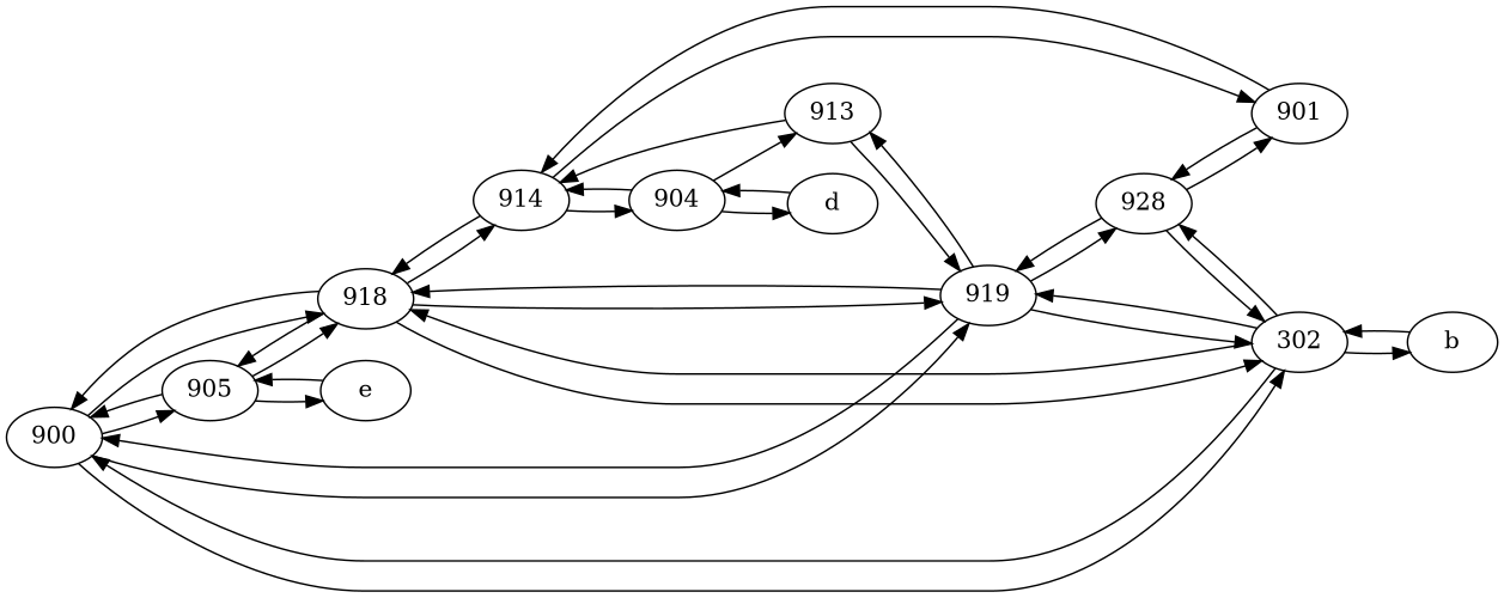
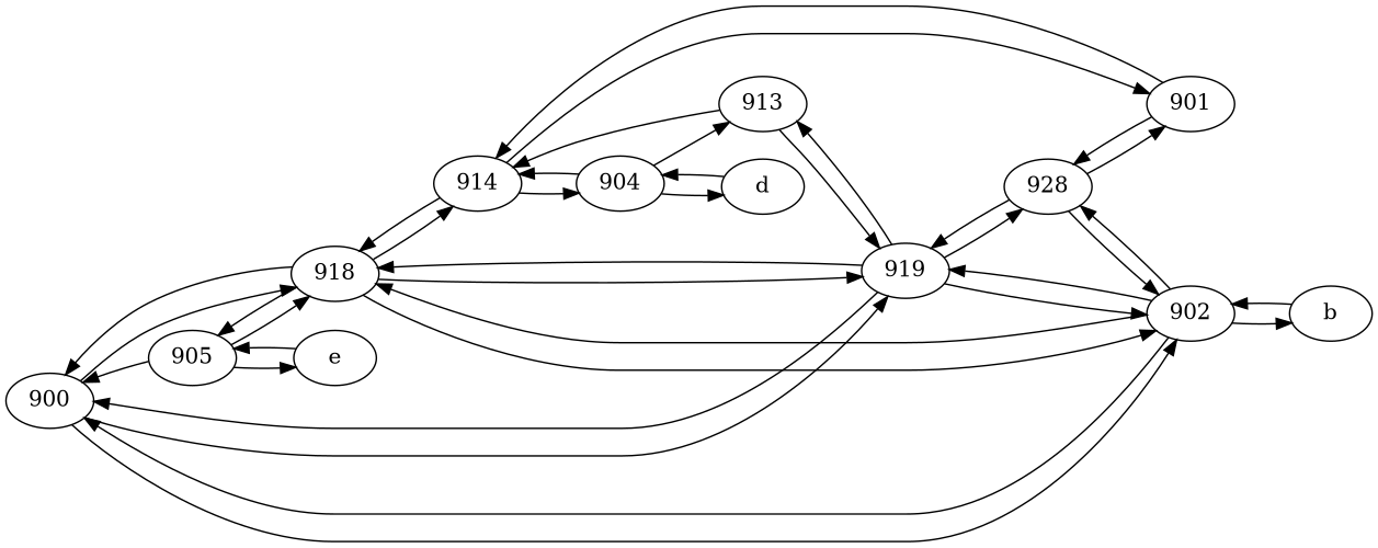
  digraph {
    rankdir=LR
    n1 [label=900]
    905
    e
    918
-   902 [label=302]
+   902
    919
    914
    901
    928
    904
    913
    d
    b
-   n1 -> 905
    n1 -> 918
    n1 -> 902
    n1 -> 919
    905 -> n1
    905 -> e
    905 -> 918
    e -> 905
    918 -> n1
    918 -> 905
    918 -> 902
    918 -> 919
    918 -> 914
    902 -> n1
    902 -> 918
    902 -> 919
    902 -> 928
    902 -> b
    919 -> n1
    919 -> 918
    919 -> 902
    919 -> 928
    919 -> 913
    914 -> 918
    914 -> 901
    914 -> 904
    901 -> 914
    901 -> 928
    928 -> 902
    928 -> 919
    928 -> 901
    904 -> 914
    904 -> 913
    904 -> d
    913 -> 919
    913 -> 914
    d -> 904
    b -> 902
  }
